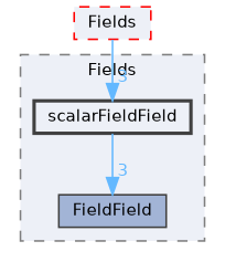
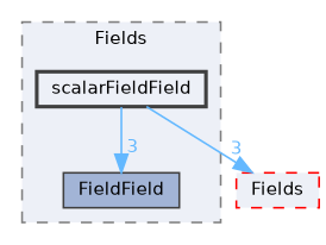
  digraph {
    compound=true
    node [color=grey25 fillcolor="#edf0f7" fontname=Helvetica fontsize=10 shape=box]
    edge [color=steelblue1 fontcolor=steelblue1 fontname=Helvetica fontsize=10 headlabel=3 labeldistance=1.5 labelfontname=Helvetica labelfontsize=10]
    n1 [fillcolor="#a2b4d6" height=0.2 label=FieldField style=filled width=0.4]
    n2 [height=0.2 label=scalarFieldField style="filled,bold" width=0.4]
    n3 [color=red height=0.2 label=Fields style="filled,dashed" width=0.4]
    subgraph cluster_1 {
      bgcolor="#edf0f7"
      fontname=Helvetica
      fontsize=10
      label=Fields
      pencolor=grey50
      style="filled,dashed"
      n1
      n2
    }
    n2 -> n1
-   n3 -> n2
+   n2 -> n3
  }
